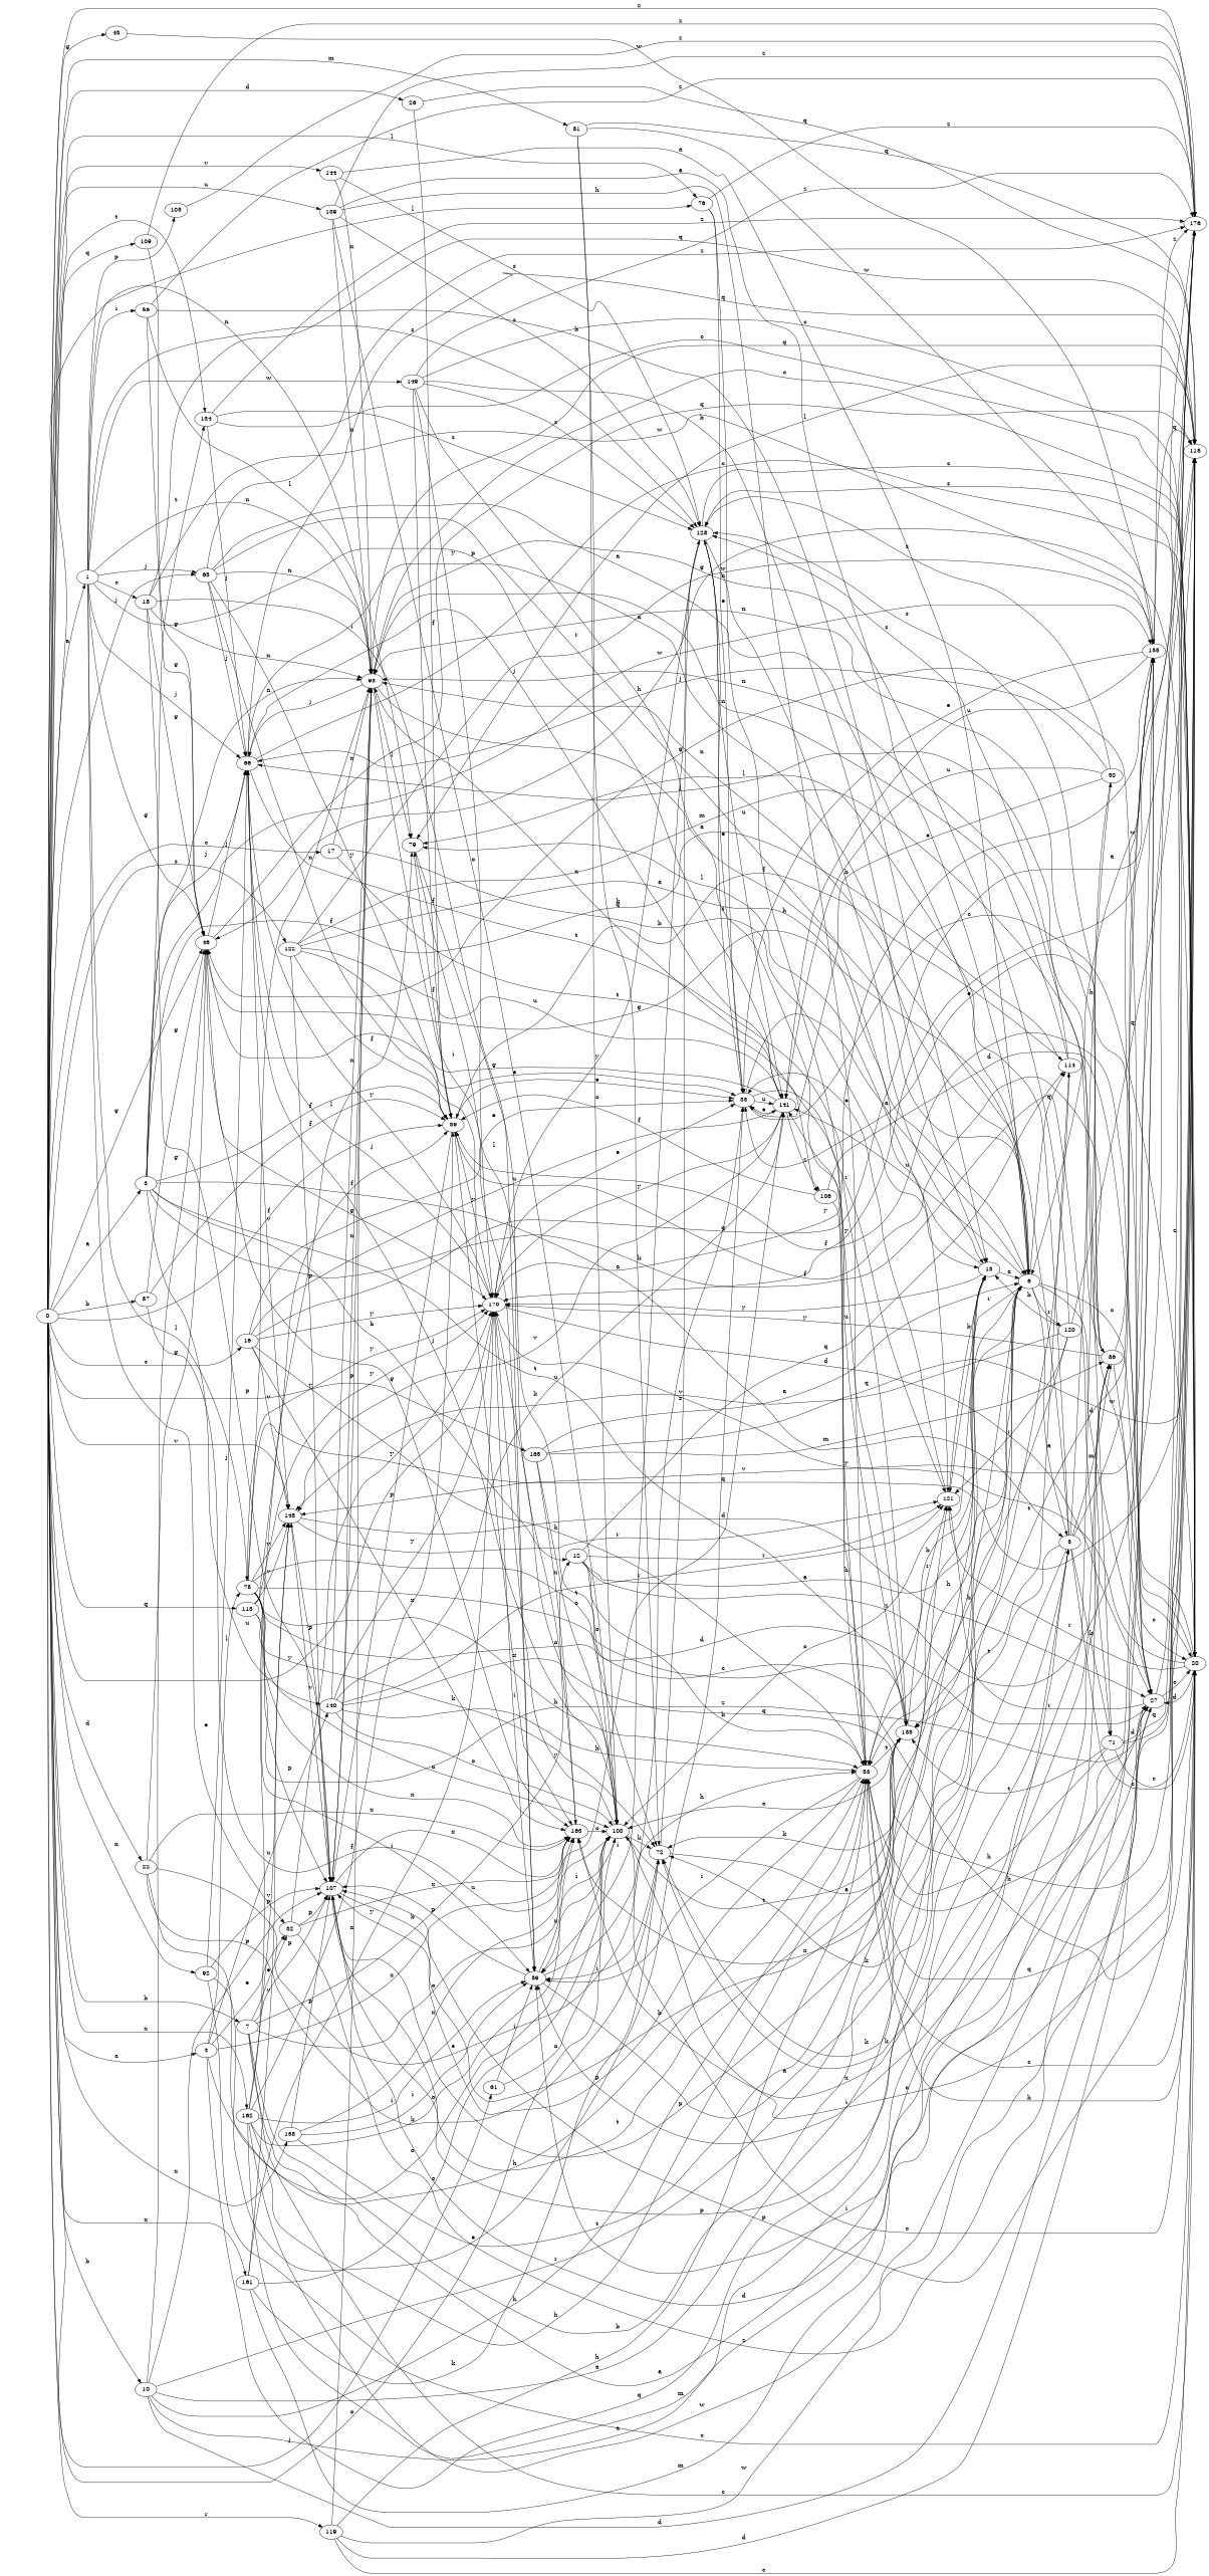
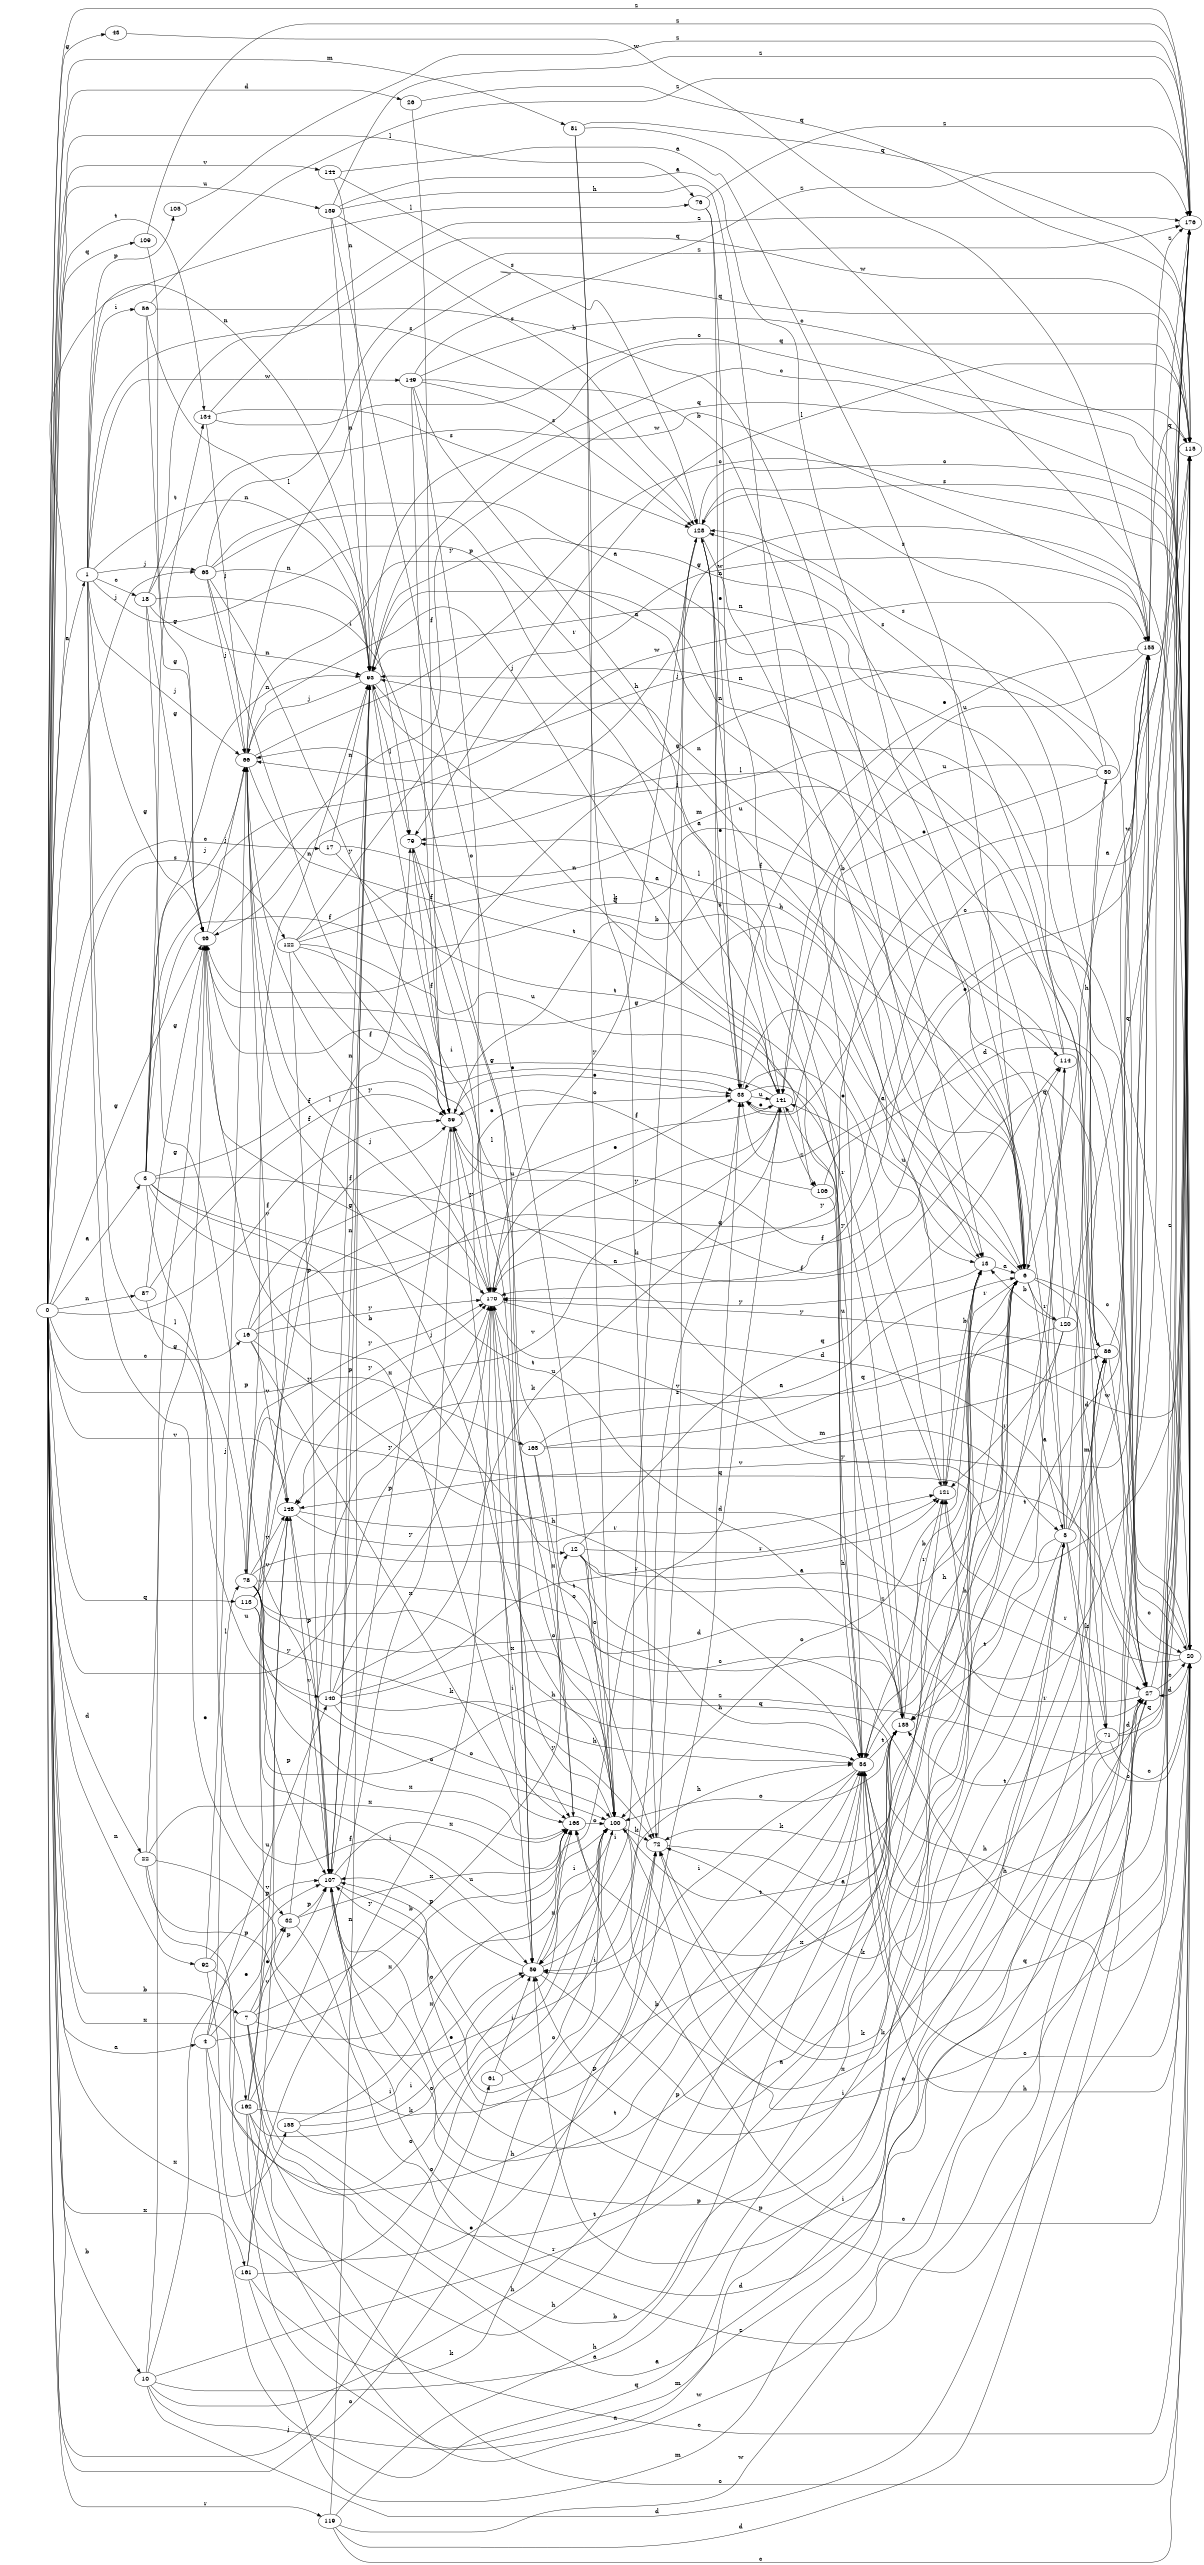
  strict digraph {
    rankdir=LR
    0
    1
    3
    4
    7
    10
    16
    17
    22
    26
    39
    43
    46
    61
    65
    76
    81
    87
    92
    93
    100
    109
    113
    119
    122
    134
    139
    144
    148
    158
    161
    162
    165
    170
    176
    18
    32
    56
    66
    78
    105
    106
    128
    149
    5
    12
    71
    114
    135
    140
    155
    163
    20
    107
    13
    6
    27
    53
    121
    141
    33
    115
    72
    59
    79
    86
    50
    120
    0 -> 1 [label=a]
    0 -> 3 [label=a]
    0 -> 4 [label=a]
    0 -> 7 [label=b]
    0 -> 10 [label=b]
    0 -> 16 [label=c]
    0 -> 17 [label=c]
    0 -> 22 [label=d]
    0 -> 26 [label=d]
    0 -> 39 [label=f]
    0 -> 43 [label=g]
    0 -> 46 [label=g]
    0 -> 61 [label=j]
    0 -> 65 [label=j]
    0 -> 76 [label=l]
    0 -> 81 [label=m]
-   0 -> 87 [label=b]
+   0 -> 87 [label=n]
    0 -> 92 [label=n]
    0 -> 93 [label=n]
    0 -> 100 [label=o]
    0 -> 109 [label=q]
    0 -> 113 [label=q]
    0 -> 119 [label=r]
    0 -> 122 [label=s]
    0 -> 134 [label=t]
    0 -> 139 [label=u]
    0 -> 144 [label=v]
    0 -> 148 [label=v]
    0 -> 158 [label=x]
    0 -> 161 [label=x]
    0 -> 162 [label=x]
    0 -> 165 [label=y]
    0 -> 170 [label=y]
    0 -> 176 [label=z]
    1 -> 46 [label=g]
    1 -> 65 [label=j]
    1 -> 76 [label=l]
    1 -> 93 [label=n]
    1 -> 18 [label=c]
    1 -> 32 [label=e]
    1 -> 56 [label=i]
    1 -> 66 [label=j]
    1 -> 78 [label=l]
    1 -> 105 [label=p]
    1 -> 106 [label=p]
    1 -> 128 [label=s]
    1 -> 149 [label=w]
    3 -> 39 [label=f]
    3 -> 93 [label=n]
    3 -> 134 [label=t]
    3 -> 66 [label=j]
    3 -> 5 [label=a]
    3 -> 12 [label=b]
    3 -> 71 [label=k]
    3 -> 114 [label=q]
    3 -> 135 [label=t]
    3 -> 140 [label=u]
    3 -> 155 [label=w]
    4 -> 100 [label=o]
    4 -> 32 [label=e]
    4 -> 78 [label=l]
    4 -> 114 [label=q]
    4 -> 140 [label=u]
    4 -> 163 [label=x]
    7 -> 100 [label=o]
    7 -> 32 [label=e]
    7 -> 5 [label=a]
    7 -> 12 [label=b]
    7 -> 20 [label=c]
    7 -> 107 [label=p]
    7 -> 13 [label=b]
    10 -> 46 [label=g]
    10 -> 5 [label=a]
    10 -> 107 [label=p]
    10 -> 6 [label=a]
    10 -> 27 [label=d]
    10 -> 53 [label=h]
    10 -> 121 [label=r]
    16 -> 148 [label=v]
    16 -> 170 [label=y]
    16 -> 163 [label=x]
    16 -> 53 [label=h]
    16 -> 141 [label=u]
    16 -> 33 [label=e]
    16 -> 115 [label=q]
    17 -> 93 [label=n]
    17 -> 135 [label=t]
    17 -> 13 [label=b]
    22 -> 46 [label=g]
    22 -> 163 [label=x]
    22 -> 53 [label=h]
    22 -> 33 [label=e]
    22 -> 72 [label=k]
    26 -> 39 [label=f]
    26 -> 115 [label=q]
    39 -> 170 [label=y]
    39 -> 163 [label=x]
    39 -> 107 [label=p]
    39 -> 33 [label=e]
    43 -> 155 [label=w]
    46 -> 66 [label=j]
-   46 -> 163 [label=g]
+   46 -> 163 [label=x]
    46 -> 115 [label=q]
    61 -> 100 [label=o]
    61 -> 59 [label=i]
    65 -> 39 [label=f]
    65 -> 93 [label=n]
    65 -> 170 [label=y]
    65 -> 176 [label=z]
    65 -> 66 [label=j]
    65 -> 6 [label=a]
    65 -> 121 [label=r]
    76 -> 176 [label=z]
    76 -> 53 [label=h]
    76 -> 33 [label=e]
    81 -> 100 [label=o]
    81 -> 155 [label=w]
    81 -> 115 [label=q]
    81 -> 72 [label=k]
    87 -> 39 [label=f]
    87 -> 46 [label=g]
    87 -> 141 [label=u]
    92 -> 66 [label=j]
    92 -> 20 [label=c]
    92 -> 107 [label=p]
    92 -> 33 [label=e]
    93 -> 66 [label=j]
    93 -> 20 [label=c]
    93 -> 107 [label=p]
    93 -> 6 [label=a]
    93 -> 115 [label=q]
    93 -> 59 [label=i]
    93 -> 79 [label=l]
    100 -> 170 [label=y]
    100 -> 66 [label=j]
    100 -> 135 [label=t]
    100 -> 20 [label=c]
    100 -> 72 [label=k]
    100 -> 59 [label=i]
    109 -> 46 [label=g]
    109 -> 176 [label=z]
    113 -> 39 [label=f]
    113 -> 148 [label=v]
    113 -> 170 [label=y]
    113 -> 176 [label=z]
    113 -> 59 [label=i]
    119 -> 93 [label=n]
    119 -> 155 [label=w]
    119 -> 20 [label=c]
    119 -> 27 [label=d]
    119 -> 53 [label=h]
    122 -> 39 [label=f]
    122 -> 155 [label=w]
    122 -> 107 [label=p]
    122 -> 6 [label=a]
    122 -> 141 [label=u]
    122 -> 33 [label=e]
    122 -> 86 [label=m]
    134 -> 176 [label=z]
    134 -> 66 [label=j]
    134 -> 128 [label=s]
    134 -> 20 [label=c]
    139 -> 93 [label=n]
    139 -> 100 [label=o]
    139 -> 176 [label=z]
    139 -> 128 [label=s]
    139 -> 6 [label=a]
    139 -> 53 [label=h]
    144 -> 93 [label=n]
    144 -> 128 [label=s]
    144 -> 6 [label=a]
    148 -> 107 [label=p]
    148 -> 27 [label=d]
    148 -> 121 [label=r]
    158 -> 135 [label=t]
    158 -> 163 [label=x]
-   158 -> 107 [label=p]
    158 -> 59 [label=i]
    161 -> 100 [label=o]
    161 -> 148 [label=v]
    161 -> 170 [label=y]
    161 -> 72 [label=k]
    161 -> 86 [label=m]
    162 -> 39 [label=f]
    162 -> 100 [label=o]
    162 -> 148 [label=v]
    162 -> 155 [label=w]
    162 -> 53 [label=h]
    162 -> 59 [label=i]
    162 -> 79 [label=l]
    162 -> 86 [label=m]
    165 -> 100 [label=o]
    165 -> 163 [label=x]
    165 -> 6 [label=a]
    165 -> 115 [label=q]
    165 -> 86 [label=m]
    170 -> 46 [label=g]
    170 -> 100 [label=o]
    170 -> 66 [label=j]
    170 -> 27 [label=d]
    170 -> 33 [label=e]
    170 -> 59 [label=i]
    176 -> 148 [label=v]
    176 -> 6 [label=a]
    18 -> 46 [label=g]
    18 -> 93 [label=n]
    18 -> 155 [label=w]
    18 -> 107 [label=p]
    18 -> 115 [label=q]
    18 -> 59 [label=i]
    32 -> 170 [label=y]
    32 -> 176 [label=z]
    32 -> 163 [label=x]
    32 -> 107 [label=p]
    56 -> 46 [label=g]
    56 -> 176 [label=z]
    56 -> 13 [label=b]
    56 -> 79 [label=l]
    66 -> 148 [label=v]
    66 -> 170 [label=y]
    66 -> 135 [label=t]
    66 -> 20 [label=c]
    66 -> 6 [label=a]
    66 -> 115 [label=q]
    78 -> 93 [label=n]
    78 -> 100 [label=o]
    78 -> 148 [label=v]
    78 -> 170 [label=y]
    78 -> 135 [label=t]
    78 -> 163 [label=x]
    78 -> 20 [label=c]
    78 -> 107 [label=p]
    78 -> 27 [label=d]
    78 -> 53 [label=h]
    78 -> 115 [label=q]
    78 -> 72 [label=k]
    105 -> 176 [label=z]
    106 -> 39 [label=f]
    106 -> 27 [label=d]
    106 -> 53 [label=h]
    128 -> 170 [label=y]
    128 -> 20 [label=c]
    128 -> 13 [label=b]
    128 -> 141 [label=u]
    128 -> 33 [label=e]
    128 -> 59 [label=i]
    149 -> 39 [label=f]
    149 -> 170 [label=y]
    149 -> 176 [label=z]
    149 -> 128 [label=s]
    149 -> 20 [label=c]
    149 -> 13 [label=b]
    149 -> 53 [label=h]
    5 -> 46 [label=g]
    5 -> 71 [label=k]
    5 -> 135 [label=t]
    5 -> 155 [label=w]
    5 -> 20 [label=c]
    5 -> 107 [label=p]
    5 -> 72 [label=k]
    5 -> 79 [label=l]
    5 -> 86 [label=m]
    5 -> 50 [label=h]
    12 -> 100 [label=o]
    12 -> 176 [label=z]
    12 -> 114 [label=q]
    12 -> 6 [label=a]
    12 -> 53 [label=h]
    12 -> 121 [label=r]
    71 -> 93 [label=n]
    71 -> 135 [label=t]
    71 -> 20 [label=c]
    71 -> 27 [label=d]
    71 -> 53 [label=h]
    71 -> 115 [label=q]
    114 -> 39 [label=f]
    114 -> 93 [label=n]
    114 -> 128 [label=s]
    114 -> 72 [label=k]
    135 -> 100 [label=o]
    135 -> 121 [label=r]
    135 -> 141 [label=u]
    135 -> 72 [label=k]
    140 -> 93 [label=n]
    140 -> 100 [label=o]
    140 -> 170 [label=y]
    140 -> 53 [label=h]
    140 -> 121 [label=r]
    140 -> 141 [label=u]
    140 -> 115 [label=q]
    155 -> 170 [label=y]
    155 -> 176 [label=z]
    155 -> 135 [label=t]
    155 -> 141 [label=u]
    155 -> 33 [label=e]
    155 -> 115 [label=q]
    155 -> 59 [label=i]
    163 -> 100 [label=o]
    163 -> 79 [label=l]
    20 -> 39 [label=f]
    20 -> 46 [label=g]
    20 -> 170 [label=y]
    20 -> 128 [label=s]
    20 -> 27 [label=d]
    20 -> 53 [label=h]
    20 -> 121 [label=r]
    20 -> 33 [label=e]
    107 -> 93 [label=n]
    107 -> 148 [label=v]
    107 -> 135 [label=t]
    107 -> 163 [label=x]
    107 -> 13 [label=b]
    107 -> 27 [label=d]
    13 -> 100 [label=o]
    13 -> 170 [label=y]
    13 -> 6 [label=a]
    13 -> 79 [label=l]
    6 -> 93 [label=n]
    6 -> 5 [label=a]
    6 -> 114 [label=q]
    6 -> 163 [label=x]
    6 -> 20 [label=c]
    6 -> 107 [label=p]
    6 -> 27 [label=d]
    6 -> 53 [label=h]
    6 -> 121 [label=r]
    6 -> 141 [label=u]
    6 -> 120 [label=r]
    27 -> 39 [label=f]
    27 -> 46 [label=g]
    27 -> 176 [label=z]
    27 -> 20 [label=c]
    27 -> 53 [label=h]
    27 -> 121 [label=r]
    27 -> 59 [label=i]
    53 -> 135 [label=t]
    53 -> 20 [label=c]
    53 -> 107 [label=p]
    53 -> 13 [label=b]
    53 -> 115 [label=q]
    53 -> 59 [label=i]
    121 -> 13 [label=b]
    121 -> 33 [label=e]
    141 -> 46 [label=g]
    141 -> 93 [label=n]
    141 -> 148 [label=v]
    141 -> 170 [label=y]
    141 -> 66 [label=j]
    141 -> 106 [label=z]
    141 -> 33 [label=e]
    33 -> 128 [label=s]
    33 -> 20 [label=c]
    33 -> 6 [label=a]
    33 -> 121 [label=r]
    33 -> 141 [label=u]
    115 -> 100 [label=o]
    115 -> 170 [label=y]
    115 -> 107 [label=p]
    115 -> 79 [label=l]
    72 -> 128 [label=s]
    72 -> 6 [label=a]
    72 -> 59 [label=i]
    59 -> 163 [label=x]
    59 -> 107 [label=p]
    59 -> 6 [label=a]
    59 -> 53 [label=h]
    79 -> 39 [label=f]
    79 -> 72 [label=k]
    86 -> 93 [label=n]
    86 -> 170 [label=y]
    86 -> 66 [label=j]
    86 -> 128 [label=s]
    86 -> 155 [label=w]
    86 -> 20 [label=c]
    86 -> 72 [label=k]
    50 -> 66 [label=j]
    50 -> 128 [label=s]
    50 -> 163 [label=x]
    50 -> 141 [label=u]
    50 -> 33 [label=e]
    120 -> 93 [label=n]
    120 -> 148 [label=v]
    120 -> 13 [label=b]
    120 -> 53 [label=h]
    120 -> 121 [label=r]
    120 -> 115 [label=q]
  }
